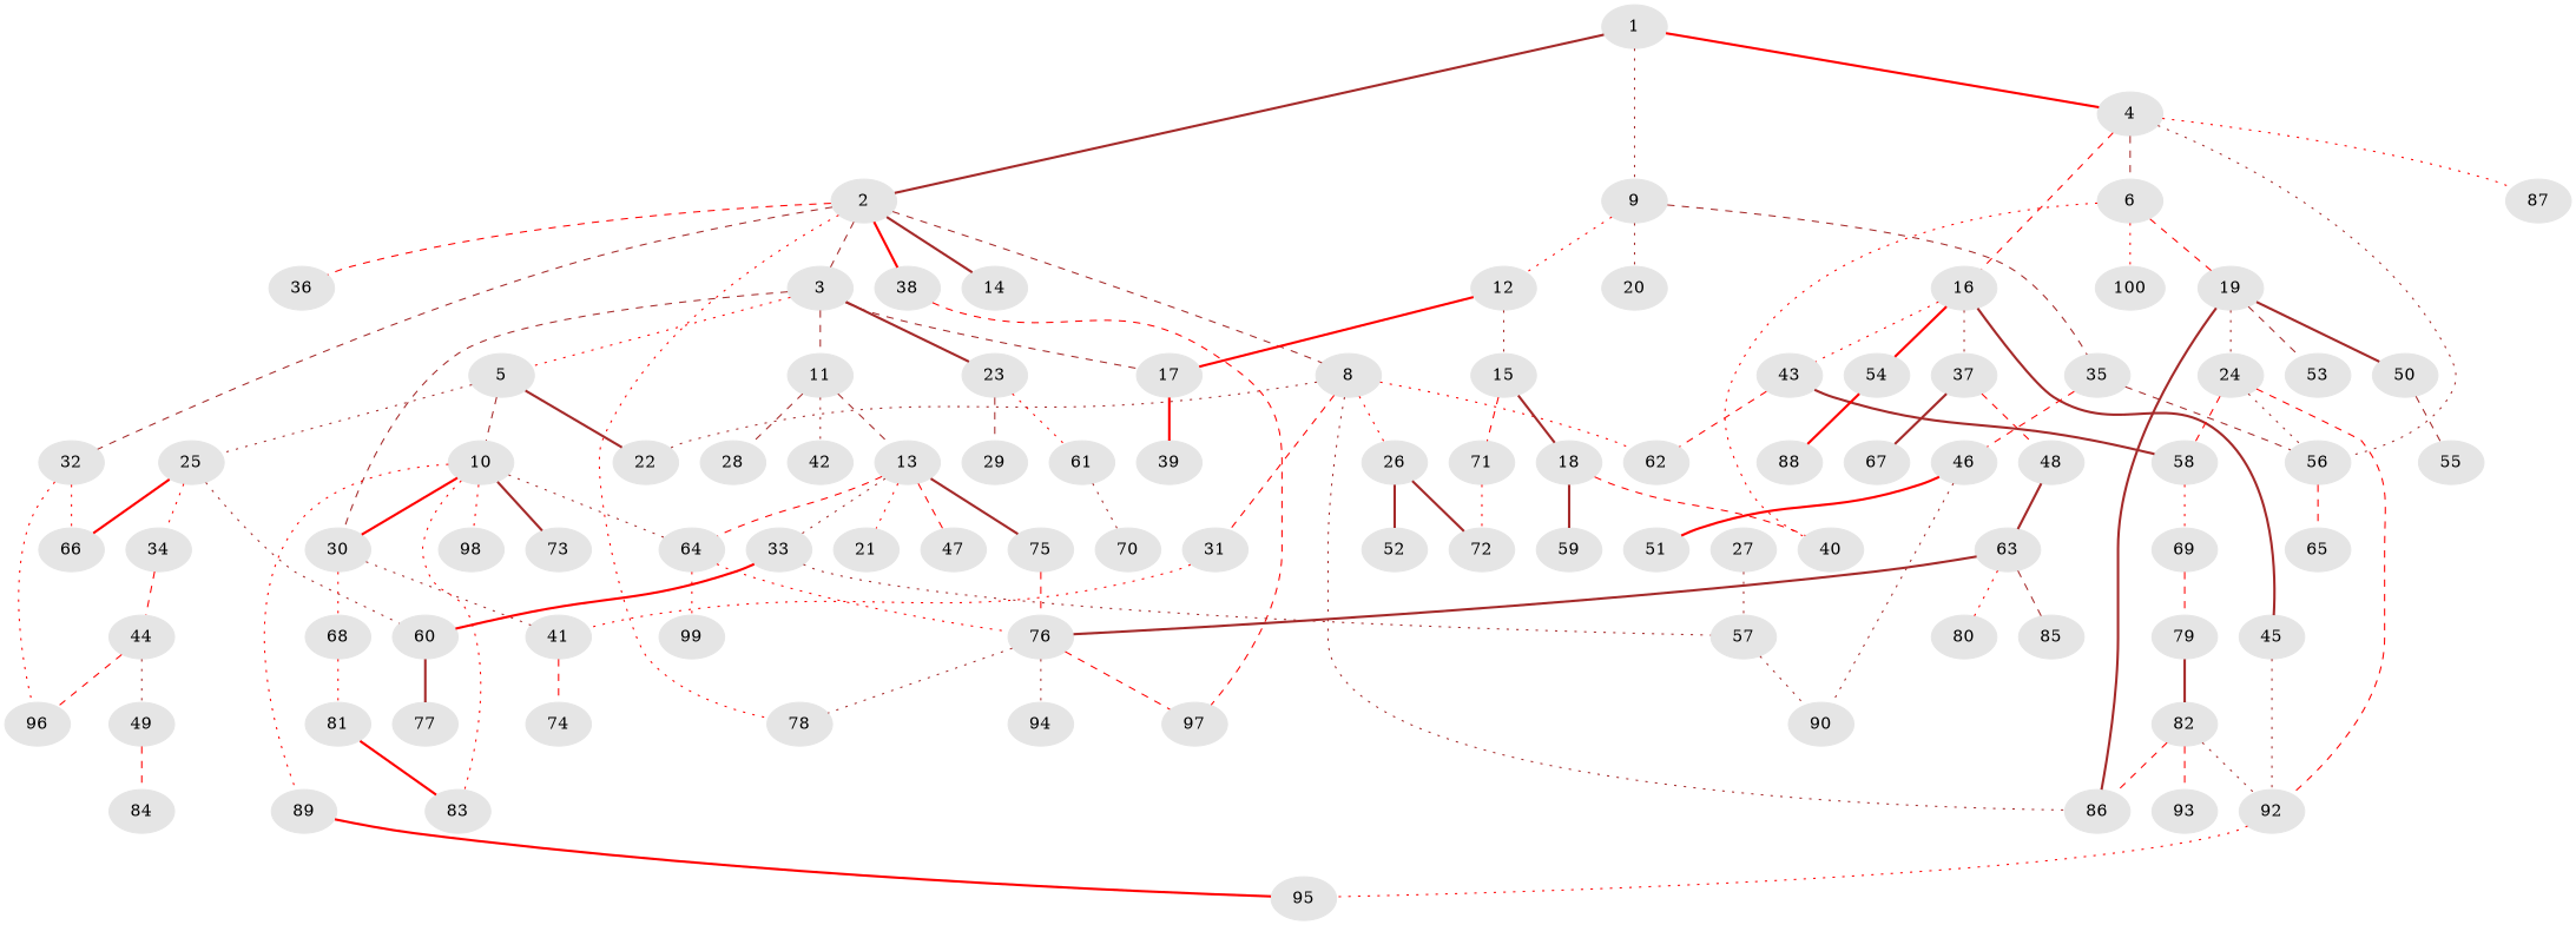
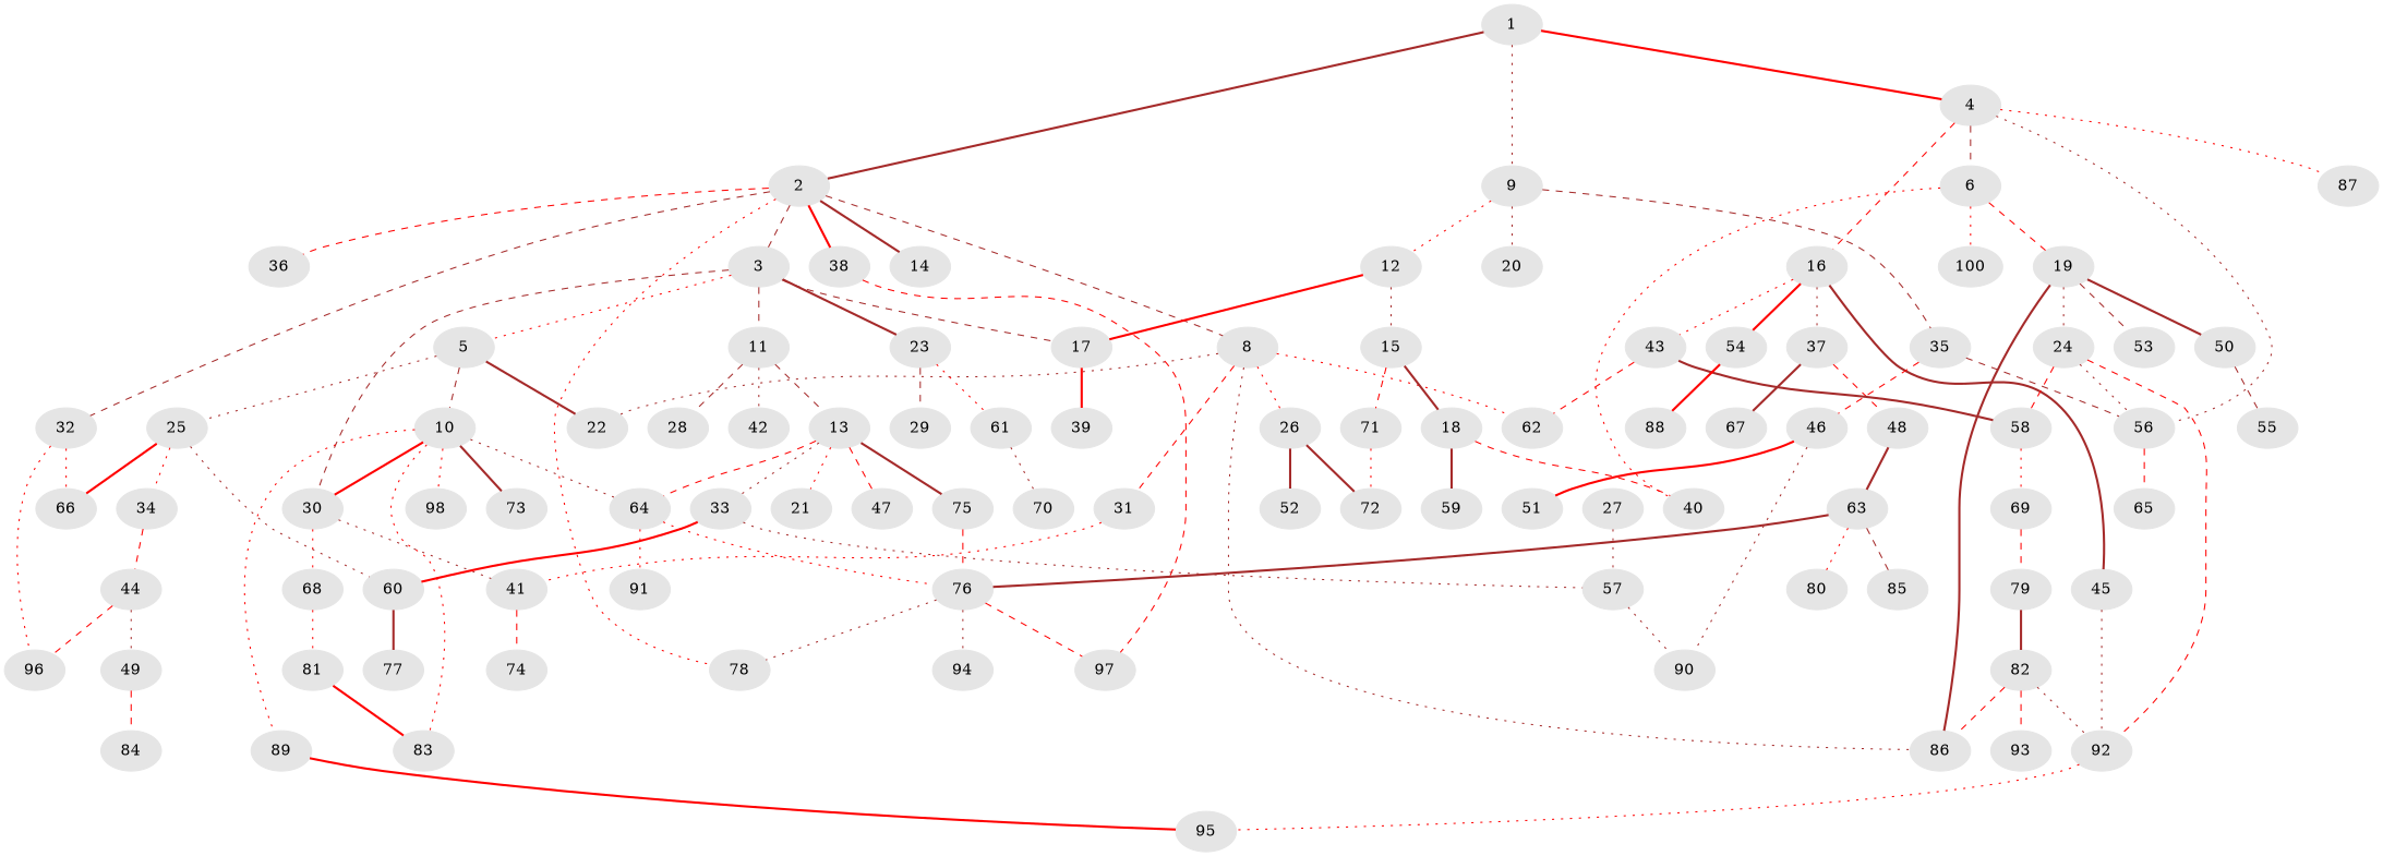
  graph {
    node [color=gray90 style=filled]
    edge [color=red style=dotted]
    1
    2
    4
    9
    3
    8
    14
    32
    36
    38
    78
    6
    16
    56
    87
    12
    20
    35
    5
    11
    17
    23
    30
    22
    26
    31
    62
    86
    66
    96
    97
    10
    25
    13
    28
    42
    39
    29
    61
    41
    68
    19
    40
    100
    37
    43
    45
    54
    65
    64
    73
    83
    89
    98
    34
    60
    24
    50
    53
    27
    57
    52
    72
    15
    46
    76
-   91 [label=99]
+   91
    95
    21
    33
    47
    75
    18
    71
    59
    48
    67
    58
    92
    88
    55
    70
    69
    44
    77
    90
    74
    81
    49
    51
    63
    84
    80
    85
    79
    94
    82
    93
    1 -- 2 [color=brown style=bold]
    1 -- 4 [style=bold]
    1 -- 9 [color=brown]
    2 -- 3 [color=brown style=dashed]
    2 -- 8 [color=brown style=dashed]
    2 -- 14 [color=brown style=bold]
    2 -- 32 [color=brown style=dashed]
    2 -- 36 [style=dashed]
    2 -- 38 [style=bold]
    2 -- 78
    4 -- 6 [color=brown style=dashed]
    4 -- 16 [style=dashed]
    4 -- 56 [color=brown]
    4 -- 87
    9 -- 12
    9 -- 20 [color=brown]
    9 -- 35 [color=brown style=dashed]
    3 -- 5
    3 -- 11 [color=brown style=dashed]
    3 -- 17 [color=brown style=dashed]
    3 -- 23 [color=brown style=bold]
    3 -- 30 [color=brown style=dashed]
    8 -- 22 [color=brown]
    8 -- 26
    8 -- 31 [style=dashed]
    8 -- 62
    8 -- 86 [color=brown]
    32 -- 66
    32 -- 96
    38 -- 97 [style=dashed]
    6 -- 19 [style=dashed]
    6 -- 40
    6 -- 100
    16 -- 37 [color=brown]
    16 -- 43
    16 -- 45 [color=brown style=bold]
    16 -- 54 [style=bold]
    56 -- 65 [style=dashed]
    12 -- 17 [style=bold]
    12 -- 15 [color=brown]
    35 -- 56 [color=brown style=dashed]
    35 -- 46 [style=dashed]
    5 -- 22 [color=brown style=bold]
    5 -- 10 [color=brown style=dashed]
    5 -- 25 [color=brown]
    11 -- 13 [color=brown style=dashed]
    11 -- 28 [color=brown style=dashed]
    11 -- 42 [color=brown]
    17 -- 39 [style=bold]
    23 -- 29 [color=brown style=dashed]
    23 -- 61
    30 -- 41 [color=brown]
    30 -- 68
    26 -- 52 [color=brown style=bold]
    26 -- 72 [color=brown style=bold]
    31 -- 41
    10 -- 30 [style=bold]
    10 -- 64 [color=brown]
    10 -- 73 [color=brown style=bold]
    10 -- 83
    10 -- 89
    10 -- 98
    25 -- 66 [style=bold]
    25 -- 34
    25 -- 60 [color=brown]
    13 -- 64 [style=dashed]
    13 -- 21
    13 -- 33 [color=brown]
    13 -- 47 [style=dashed]
    13 -- 75 [color=brown style=bold]
    61 -- 70 [color=brown]
    41 -- 74 [style=dashed]
    68 -- 81
    19 -- 86 [color=brown style=bold]
    19 -- 24 [color=brown]
    19 -- 50 [color=brown style=bold]
    19 -- 53 [color=brown style=dashed]
    37 -- 48 [style=dashed]
    37 -- 67 [color=brown style=bold]
    43 -- 62 [style=dashed]
    43 -- 58 [color=brown style=bold]
    45 -- 92 [color=brown]
    54 -- 88 [style=bold]
    64 -- 76
    64 -- 91
    89 -- 95 [style=bold]
    34 -- 44 [style=dashed]
    60 -- 77 [color=brown style=bold]
    24 -- 56 [color=brown]
    24 -- 58 [style=dashed]
    24 -- 92 [style=dashed]
    50 -- 55 [color=brown style=dashed]
    27 -- 57 [color=brown]
    57 -- 90 [color=brown]
    15 -- 18 [color=brown style=bold]
    15 -- 71 [style=dashed]
    46 -- 90 [color=brown]
    46 -- 51 [style=bold]
    76 -- 78 [color=brown]
    76 -- 97 [style=dashed]
    76 -- 94 [color=brown]
    33 -- 60 [style=bold]
    33 -- 57 [color=brown]
    75 -- 76 [style=dashed]
    18 -- 40 [style=dashed]
    18 -- 59 [color=brown style=bold]
    71 -- 72
    48 -- 63 [color=brown style=bold]
    58 -- 69
    92 -- 95
    69 -- 79 [style=dashed]
    44 -- 96 [style=dashed]
    44 -- 49 [color=brown]
    81 -- 83 [style=bold]
    49 -- 84 [style=dashed]
    63 -- 76 [color=brown style=bold]
    63 -- 80
    63 -- 85 [color=brown style=dashed]
    79 -- 82 [color=brown style=bold]
    82 -- 86 [style=dashed]
    82 -- 92 [color=brown]
    82 -- 93 [style=dashed]
  }
